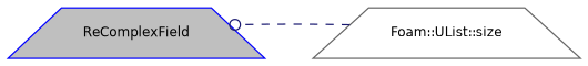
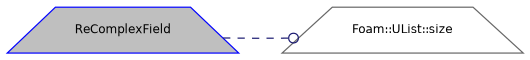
  digraph {
    rankdir=LR
    node [fontname=Helvetica fontsize=10 shape=trapezium]
    n1 [color=blue fillcolor=grey75 fontcolor=black height=0.2 label=ReComplexField style=filled width=0.4]
    n2 [color=gray40 height=0.2 label="Foam::UList::size" width=0.4]
-   n2 -> n1 [color=midnightblue fontname=Helvetica fontsize=10 labelfontname=Helvetica labelfontsize=10 style=dashed arrowhead=odot]
+   n1 -> n2 [color=midnightblue fontname=Helvetica fontsize=10 labelfontname=Helvetica labelfontsize=10 style=dashed arrowhead=odot]
  }
